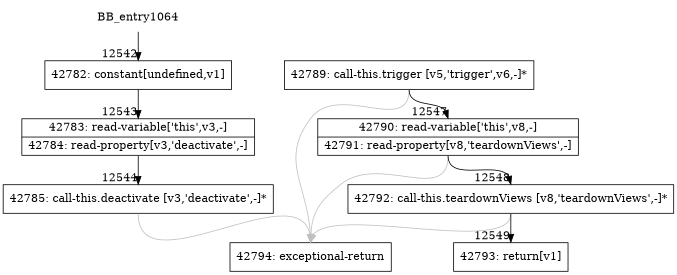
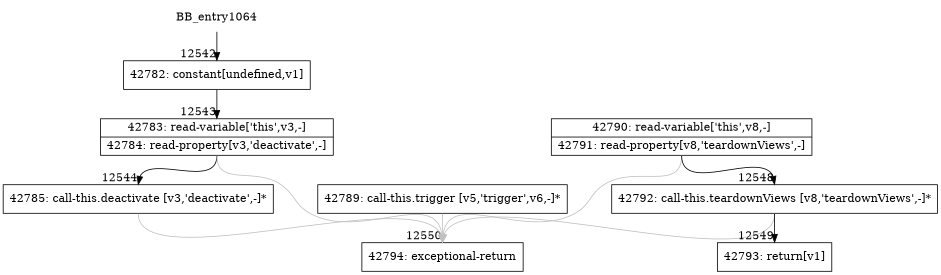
  digraph {
    rankdir=TD
    node [shape=record]
    edge [headport=n tailport=s]
    n1 [label=BB_entry1064 shape=none]
    n2 [label="{42782: constant[undefined,v1]}"]
    n3 [label="{42783: read-variable['this',v3,-]|42784: read-property[v3,'deactivate',-]}"]
    n4 [label="{42785: call-this.deactivate [v3,'deactivate',-]*}"]
    n5 [label="{42794: exceptional-return}"]
    n6 [label="{42789: call-this.trigger [v5,'trigger',v6,-]*}"]
    n7 [label="{42790: read-variable['this',v8,-]|42791: read-property[v8,'teardownViews',-]}"]
    n8 [label="{42792: call-this.teardownViews [v8,'teardownViews',-]*}"]
    n9 [label="{42793: return[v1]}"]
    n1 -> n2 [headlabel="    12542"]
    n2 -> n3 [headlabel="      12543"]
    n3 -> n4 [headlabel="      12544"]
+   n3 -> n5 [color=gray headlabel="      12550"]
    n4 -> n5 [color=gray]
    n6 -> n5 [color=gray]
-   n6 -> n7 [headlabel="      12547"]
    n7 -> n5 [color=gray]
    n7 -> n8 [headlabel="      12548"]
    n8 -> n5 [color=gray]
    n8 -> n9 [headlabel="      12549"]
  }
